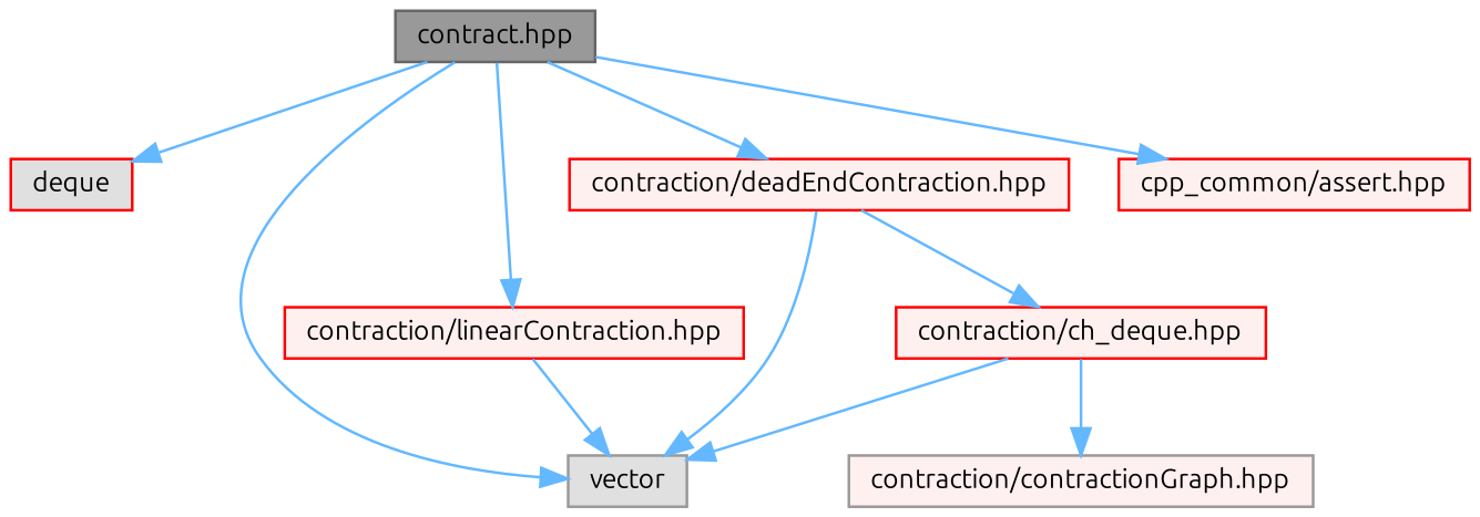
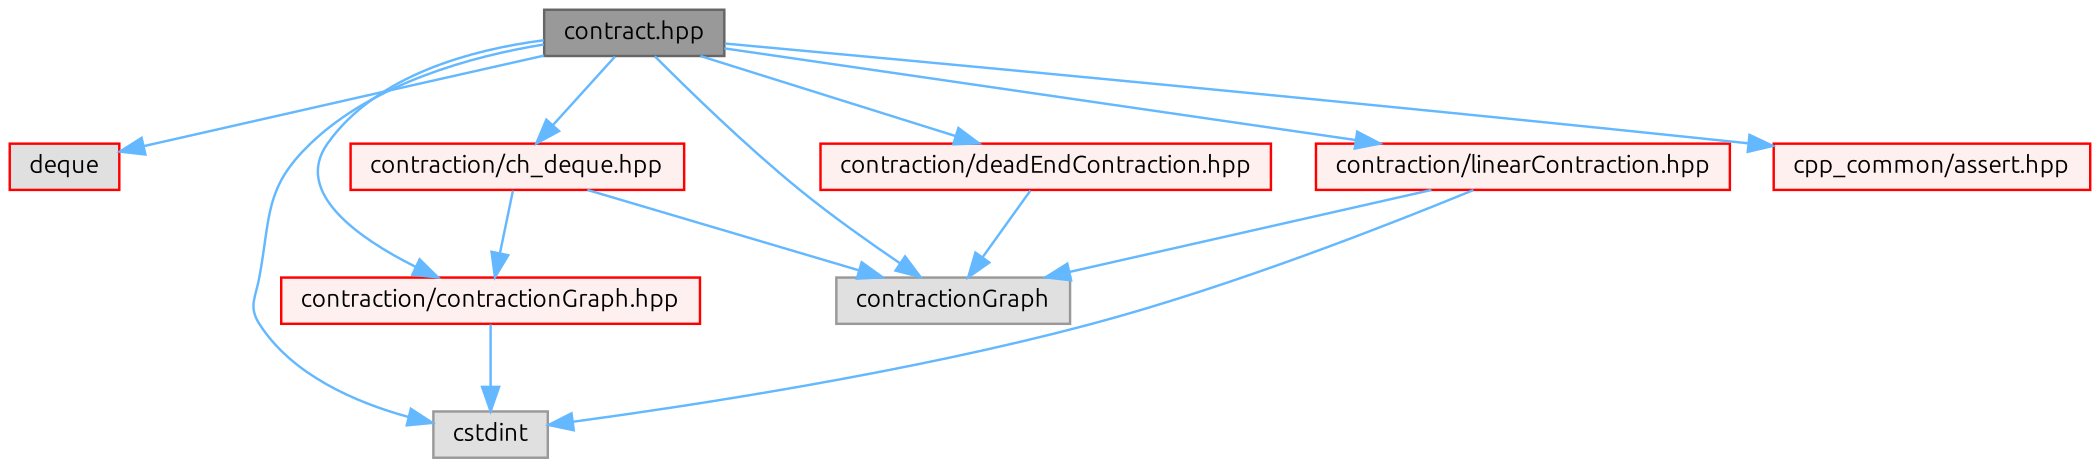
  digraph {
    fontname=Ubuntu
    node [color=red fillcolor="#FFF0F0" fontname=Ubuntu fontsize=10 shape=box style=filled]
    edge [color=steelblue1 fontname=Ubuntu fontsize=10 labelfontname=Helvetica labelfontsize=10 style=solid]
    n1 [color=gray40 fillcolor=grey60 fontcolor=black height=0.2 label="contract.hpp" width=0.4]
    n2 [fillcolor="#E0E0E0" height=0.2 label=deque width=0.4]
-   n3 [color=grey60 fillcolor="#E0E0E0" height=0.2 label=vector width=0.4]
-   n5 [color=grey60 height=0.2 label="contraction/contractionGraph.hpp" width=0.4]
+   n3 [color=grey60 fillcolor="#E0E0E0" height=0.2 label=contractionGraph width=0.4]
+   n4 [color=grey60 fillcolor="#E0E0E0" height=0.2 label=cstdint width=0.4]
+   n5 [height=0.2 label="contraction/contractionGraph.hpp" width=0.4]
    n6 [height=0.2 label="contraction/ch_deque.hpp" width=0.4]
    n7 [height=0.2 label="contraction/linearContraction.hpp" width=0.4]
    n8 [height=0.2 label="contraction/deadEndContraction.hpp" width=0.4]
    n9 [height=0.2 label="cpp_common/assert.hpp" width=0.4]
    n1 -> n2
    n1 -> n3
-   n8 -> n6
+   n1 -> n4
+   n1 -> n5
+   n1 -> n6
    n1 -> n7
    n1 -> n8
    n1 -> n9
+   n5 -> n4
    n6 -> n3
    n6 -> n5
    n7 -> n3
+   n7 -> n4
    n8 -> n3
  }
